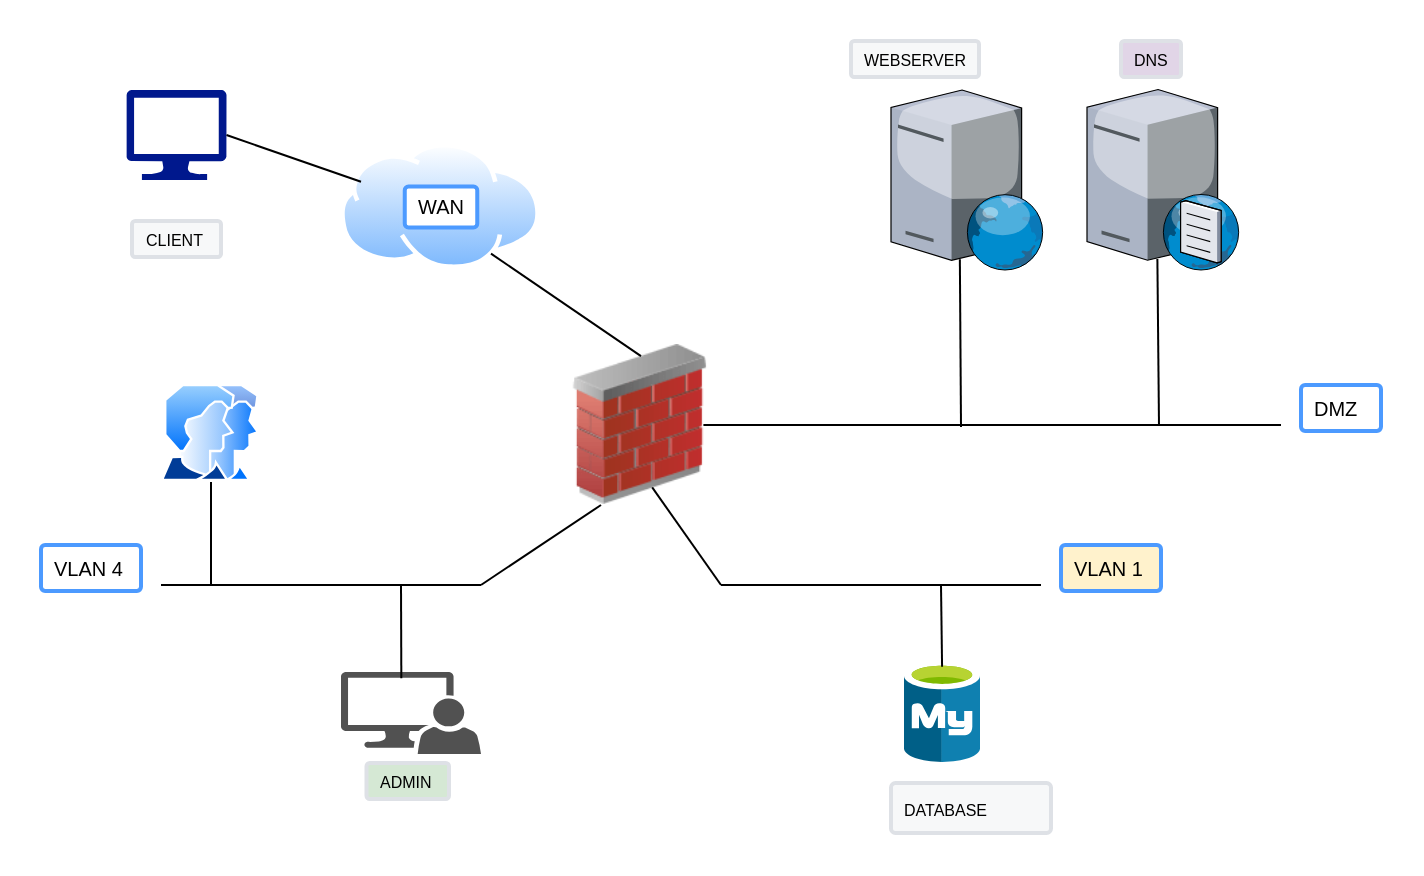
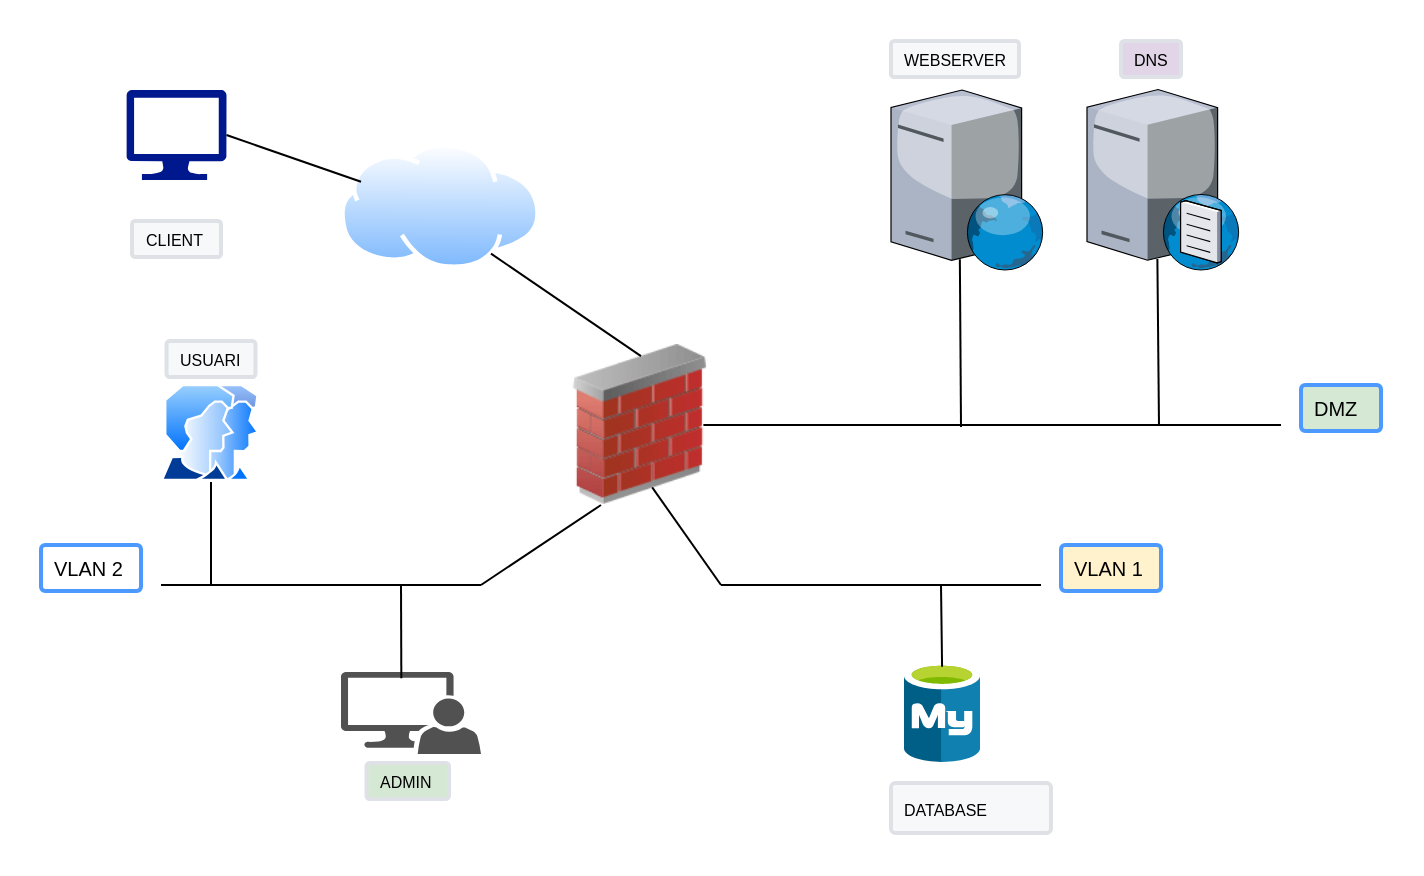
  <mxCell id="0" />
  <mxCell id="1" parent="0" />
  <mxCell id="2" value="" style="verticalLabelPosition=bottom;sketch=0;aspect=fixed;html=1;verticalAlign=top;strokeColor=none;align=center;outlineConnect=0;shape=mxgraph.citrix.dns_server;points=[[0.46,0.94,0,0,0]];" vertex="1" parent="1"><mxGeometry x="543" y="42" width="76.5" height="92.5" as="geometry" /></mxCell>
  <mxCell id="3" value="" style="verticalLabelPosition=bottom;sketch=0;aspect=fixed;html=1;verticalAlign=top;strokeColor=none;align=center;outlineConnect=0;shape=mxgraph.citrix.web_server;points=[[0.45,0.94,0,0,0]];" vertex="1" parent="1"><mxGeometry x="445" y="44.5" width="76.5" height="90" as="geometry" /></mxCell>
  <mxCell id="4" value="" style="image;sketch=0;aspect=fixed;html=1;points=[];align=center;fontSize=12;image=img/lib/mscae/Azure_Database_for_MySQL_servers.svg;" vertex="1" parent="1"><mxGeometry x="452" y="331" width="38" height="50" as="geometry" /></mxCell>
  <mxCell id="5" value="" style="sketch=0;pointerEvents=1;shadow=0;dashed=0;html=1;strokeColor=none;labelPosition=center;verticalLabelPosition=bottom;verticalAlign=top;align=center;fillColor=#515151;shape=mxgraph.mscae.system_center.admin_console" vertex="1" parent="1"><mxGeometry x="170" y="335.5" width="70" height="41" as="geometry" /></mxCell>
  <mxCell id="6" value="" style="image;aspect=fixed;perimeter=ellipsePerimeter;html=1;align=center;shadow=0;dashed=0;spacingTop=3;image=img/lib/active_directory/user_accounts.svg;" vertex="1" parent="1"><mxGeometry x="80" y="192" width="50" height="48.5" as="geometry" /></mxCell>
  <mxCell id="7" value="" style="sketch=0;aspect=fixed;pointerEvents=1;shadow=0;dashed=0;html=1;strokeColor=none;labelPosition=center;verticalLabelPosition=bottom;verticalAlign=top;align=center;fillColor=#00188D;shape=mxgraph.azure.computer" vertex="1" parent="1"><mxGeometry x="62.75" y="44.5" width="50" height="45" as="geometry" /></mxCell>
  <mxCell id="8" value="" style="endArrow=none;html=1;rounded=0;entryX=0.45;entryY=0.94;entryDx=0;entryDy=0;entryPerimeter=0;" edge="1" parent="1" target="3"><mxGeometry width="50" height="50" relative="1" as="geometry"><mxPoint x="480" y="213" as="sourcePoint" /><mxPoint x="478.893" y="135.5" as="targetPoint" /></mxGeometry></mxCell>
  <mxCell id="9" value="" style="endArrow=none;html=1;rounded=0;entryX=0.89;entryY=0.5;entryDx=0;entryDy=0;entryPerimeter=0;" edge="1" parent="1" target="11"><mxGeometry width="50" height="50" relative="1" as="geometry"><mxPoint x="640" y="212" as="sourcePoint" /><mxPoint x="370" y="212" as="targetPoint" /></mxGeometry></mxCell>
  <mxCell id="10" value="" style="endArrow=none;html=1;rounded=0;entryX=0.46;entryY=0.94;entryDx=0;entryDy=0;entryPerimeter=0;" edge="1" parent="1" target="2"><mxGeometry width="50" height="50" relative="1" as="geometry"><mxPoint x="579" y="212" as="sourcePoint" /><mxPoint x="574.19" y="128.95" as="targetPoint" /></mxGeometry></mxCell>
  <mxCell id="11" value="" style="image;html=1;image=img/lib/clip_art/networking/Firewall_02_128x128.png;points=[[0,0,0,0,0],[0,0.25,0,0,0],[0,1,0,0,0],[0.11,0.61,0,0,0],[0.25,0,0,0,0],[0.25,1,0,0,0],[0.5,0.07,0,0,0],[0.57,0.89,0,0,0],[0.75,0,0,0,0],[0.89,0.5,0,0,0],[1,0,0,0,0],[1,0.25,0,0,0],[1,1,0,0,0]];" vertex="1" parent="1"><mxGeometry x="280" y="172" width="80" height="80" as="geometry" /></mxCell>
  <mxCell id="12" value="" style="image;aspect=fixed;perimeter=ellipsePerimeter;html=1;align=center;shadow=0;dashed=0;spacingTop=3;image=img/lib/active_directory/internet_cloud.svg;points=[[0,0,0,0,0],[0,0.5,0,0,0],[0,0.75,0,0,0],[0,1,0,0,0],[0.1,0.3,0,0,0],[0.25,0,0,0,0],[0.25,1,0,0,0],[0.5,0,0,0,0],[0.5,1,0,0,0],[0.75,0,0,0,0],[0.75,0.87,0,0,0],[1,0,0,0,0],[1,0.25,0,0,0],[1,0.5,0,0,0],[1,0.75,0,0,0],[1,1,0,0,0]];" vertex="1" parent="1"><mxGeometry x="170" y="71.5" width="100" height="63" as="geometry" /></mxCell>
  <mxCell id="13" value="" style="endArrow=none;html=1;rounded=0;entryX=1;entryY=0.5;entryDx=0;entryDy=0;entryPerimeter=0;exitX=0.1;exitY=0.3;exitDx=0;exitDy=0;exitPerimeter=0;" edge="1" parent="1" source="12" target="7"><mxGeometry width="50" height="50" relative="1" as="geometry"><mxPoint x="380" y="72" as="sourcePoint" /><mxPoint x="430" y="22" as="targetPoint" /></mxGeometry></mxCell>
  <mxCell id="14" value="" style="endArrow=none;html=1;rounded=0;entryX=0.75;entryY=0.87;entryDx=0;entryDy=0;entryPerimeter=0;exitX=0.5;exitY=0.07;exitDx=0;exitDy=0;exitPerimeter=0;" edge="1" parent="1" source="11" target="12"><mxGeometry width="50" height="50" relative="1" as="geometry"><mxPoint x="300" y="162" as="sourcePoint" /><mxPoint x="135" y="67" as="targetPoint" /></mxGeometry></mxCell>
  <mxCell id="15" value="" style="endArrow=none;html=1;rounded=0;exitX=0.57;exitY=0.89;exitDx=0;exitDy=0;exitPerimeter=0;" edge="1" parent="1" source="11"><mxGeometry width="50" height="50" relative="1" as="geometry"><mxPoint x="450" y="242" as="sourcePoint" /><mxPoint x="360" y="292" as="targetPoint" /></mxGeometry></mxCell>
  <mxCell id="16" value="" style="endArrow=none;html=1;rounded=0;" edge="1" parent="1"><mxGeometry width="50" height="50" relative="1" as="geometry"><mxPoint x="360" y="292" as="sourcePoint" /><mxPoint x="520" y="292" as="targetPoint" /></mxGeometry></mxCell>
  <mxCell id="17" value="" style="endArrow=none;html=1;rounded=0;exitX=0.488;exitY=0.038;exitDx=0;exitDy=0;exitPerimeter=0;" edge="1" parent="1" source="4"><mxGeometry width="50" height="50" relative="1" as="geometry"><mxPoint x="410" y="302" as="sourcePoint" /><mxPoint x="470" y="292" as="targetPoint" /></mxGeometry></mxCell>
  <mxCell id="18" value="" style="endArrow=none;html=1;rounded=0;entryX=0.25;entryY=1;entryDx=0;entryDy=0;entryPerimeter=0;" edge="1" parent="1" target="11"><mxGeometry width="50" height="50" relative="1" as="geometry"><mxPoint x="240" y="292" as="sourcePoint" /><mxPoint x="470" y="242" as="targetPoint" /></mxGeometry></mxCell>
  <mxCell id="19" value="" style="endArrow=none;html=1;rounded=0;" edge="1" parent="1"><mxGeometry width="50" height="50" relative="1" as="geometry"><mxPoint x="240" y="292" as="sourcePoint" /><mxPoint x="80" y="292" as="targetPoint" /></mxGeometry></mxCell>
  <mxCell id="20" value="" style="endArrow=none;html=1;rounded=0;entryX=0.5;entryY=1;entryDx=0;entryDy=0;" edge="1" parent="1" target="6"><mxGeometry width="50" height="50" relative="1" as="geometry"><mxPoint x="105" y="292" as="sourcePoint" /><mxPoint x="440" y="262" as="targetPoint" /></mxGeometry></mxCell>
  <mxCell id="21" value="" style="endArrow=none;html=1;rounded=0;exitX=0.431;exitY=0.075;exitDx=0;exitDy=0;exitPerimeter=0;" edge="1" parent="1" source="5"><mxGeometry width="50" height="50" relative="1" as="geometry"><mxPoint x="390" y="312" as="sourcePoint" /><mxPoint x="200" y="292" as="targetPoint" /></mxGeometry></mxCell>
  <mxCell id="22" value="&lt;font style=&quot;font-size: 10px;&quot;&gt;VLAN 1&lt;/font&gt;" style="rounded=1;arcSize=9;align=left;spacingLeft=5;strokeColor=#4C9AFF;html=1;strokeWidth=2;fontSize=12;fillColor=#fff2cc;" vertex="1" parent="1"><mxGeometry x="530" y="272" width="50" height="23" as="geometry" /></mxCell>
- <mxCell id="23" value="&lt;font style=&quot;font-size: 10px;&quot;&gt;VLAN 4&lt;/font&gt;" style="rounded=1;arcSize=9;align=left;spacingLeft=5;strokeColor=#4C9AFF;html=1;strokeWidth=2;fontSize=12" vertex="1" parent="1"><mxGeometry x="20" y="272" width="50" height="23" as="geometry" /></mxCell>
- <mxCell id="24" value="&lt;font style=&quot;font-size: 10px;&quot;&gt;DMZ&lt;/font&gt;" style="rounded=1;arcSize=9;align=left;spacingLeft=5;strokeColor=#4C9AFF;html=1;strokeWidth=2;fontSize=12" vertex="1" parent="1"><mxGeometry x="650" y="192" width="40" height="23" as="geometry" /></mxCell>
- <mxCell id="25" value="&lt;font style=&quot;font-size: 10px;&quot;&gt;WAN&lt;/font&gt;" style="rounded=1;arcSize=9;align=left;spacingLeft=5;strokeColor=#4C9AFF;html=1;strokeWidth=2;fontSize=12" vertex="1" parent="1"><mxGeometry x="201.88" y="92.75" width="36.25" height="20.5" as="geometry" /></mxCell>
- <mxCell id="26" value="&lt;font style=&quot;font-size: 8px;&quot;&gt;WEBSERVER&lt;/font&gt;" style="rounded=1;arcSize=9;fillColor=#F7F8F9;align=left;spacingLeft=5;strokeColor=#DEE1E6;html=1;strokeWidth=2;fontSize=12" vertex="1" parent="1"><mxGeometry x="425" y="20" width="64" height="18" as="geometry" /></mxCell>
+ <mxCell id="23" value="&lt;font style=&quot;font-size: 10px;&quot;&gt;VLAN 2&lt;/font&gt;" style="rounded=1;arcSize=9;align=left;spacingLeft=5;strokeColor=#4C9AFF;html=1;strokeWidth=2;fontSize=12" vertex="1" parent="1"><mxGeometry x="20" y="272" width="50" height="23" as="geometry" /></mxCell>
+ <mxCell id="24" value="&lt;font style=&quot;font-size: 10px;&quot;&gt;DMZ&lt;/font&gt;" style="rounded=1;arcSize=9;align=left;spacingLeft=5;strokeColor=#4C9AFF;html=1;strokeWidth=2;fontSize=12;fillColor=#d5e8d4;" vertex="1" parent="1"><mxGeometry x="650" y="192" width="40" height="23" as="geometry" /></mxCell>
+ <mxCell id="26" value="&lt;font style=&quot;font-size: 8px;&quot;&gt;WEBSERVER&lt;/font&gt;" style="rounded=1;arcSize=9;fillColor=#F7F8F9;align=left;spacingLeft=5;strokeColor=#DEE1E6;html=1;strokeWidth=2;fontSize=12" vertex="1" parent="1"><mxGeometry x="445" y="20" width="64" height="18" as="geometry" /></mxCell>
  <mxCell id="27" value="&lt;span style=&quot;font-size: 8px;&quot;&gt;DNS&lt;/span&gt;" style="rounded=1;arcSize=9;fillColor=#e1d5e7;align=left;spacingLeft=5;strokeColor=#DEE1E6;html=1;strokeWidth=2;fontSize=12;" vertex="1" parent="1"><mxGeometry x="560" y="20" width="30" height="18" as="geometry" /></mxCell>
  <mxCell id="28" value="&lt;span style=&quot;font-size: 8px;&quot;&gt;CLIENT&lt;/span&gt;" style="rounded=1;arcSize=9;fillColor=#F7F8F9;align=left;spacingLeft=5;strokeColor=#DEE1E6;html=1;strokeWidth=2;fontSize=12" vertex="1" parent="1"><mxGeometry x="65.5" y="110" width="44.5" height="18" as="geometry" /></mxCell>
+ <mxCell id="29" value="&lt;span style=&quot;font-size: 8px;&quot;&gt;USUARI&lt;/span&gt;" style="rounded=1;arcSize=9;fillColor=#F7F8F9;align=left;spacingLeft=5;strokeColor=#DEE1E6;html=1;strokeWidth=2;fontSize=12" vertex="1" parent="1"><mxGeometry x="82.75" y="170" width="44.5" height="18" as="geometry" /></mxCell>
  <mxCell id="30" value="&lt;span style=&quot;font-size: 8px;&quot;&gt;ADMIN&lt;/span&gt;" style="rounded=1;arcSize=9;fillColor=#d5e8d4;align=left;spacingLeft=5;strokeColor=#DEE1E6;html=1;strokeWidth=2;fontSize=12;" vertex="1" parent="1"><mxGeometry x="182.75" y="381" width="41.25" height="18" as="geometry" /></mxCell>
  <mxCell id="31" value="&lt;span style=&quot;font-size: 8px;&quot;&gt;DATABASE&lt;/span&gt;" style="rounded=1;arcSize=9;fillColor=#F7F8F9;align=left;spacingLeft=5;strokeColor=#DEE1E6;html=1;strokeWidth=2;fontSize=12" vertex="1" parent="1"><mxGeometry x="445" y="391" width="80" height="25" as="geometry" /></mxCell>
